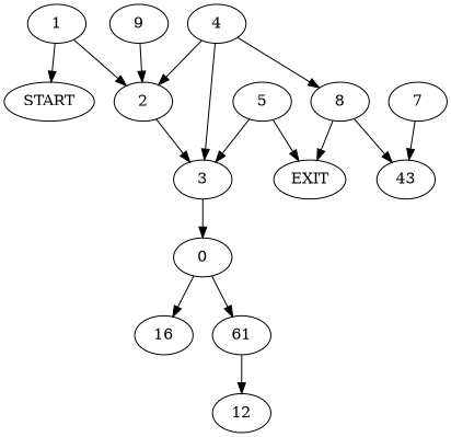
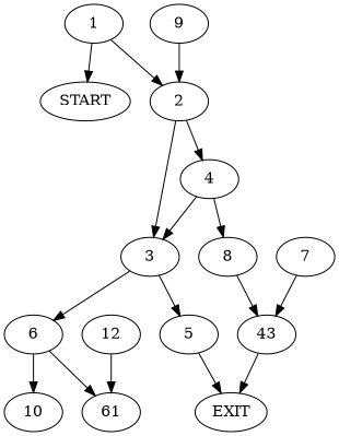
  digraph {
    n1 [label=START]
    1
    2
    n4 [label=EXIT]
    3
    4
    5
-   6 [label=0]
+   6
    8
-   10 [label=16]
+   10
    n11 [label=61]
    n12 [label=43]
    7
    9
    12
    1 -> n1
    1 -> 2
    2 -> 3
-   4 -> 2
-   5 -> 3
+   2 -> 4
+   3 -> 5
    3 -> 6
    4 -> 3
    4 -> 8
    5 -> n4
    6 -> 10
    6 -> n11
    8 -> n12
-   n11 -> 12
-   8 -> n4
+   12 -> n11
+   n12 -> n4
    7 -> n12
    9 -> 2
  }
